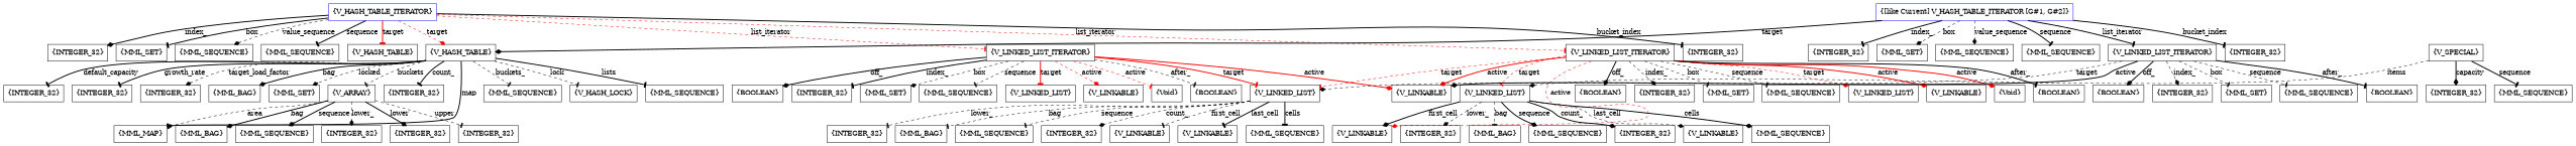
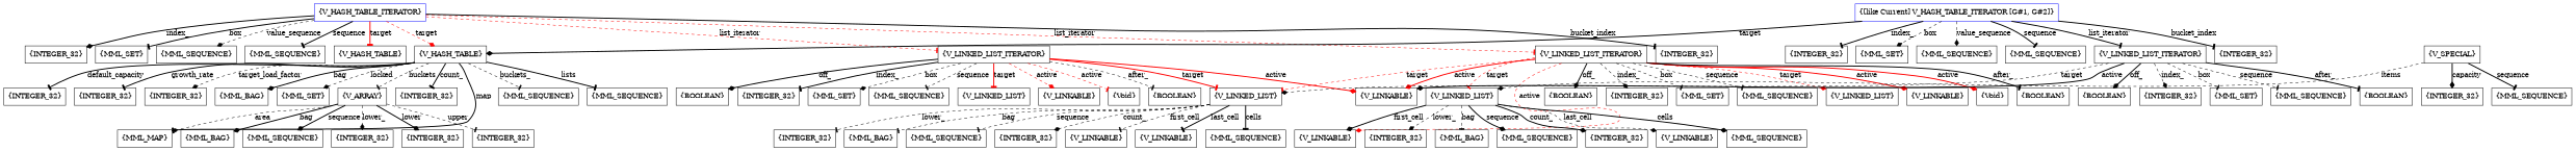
  digraph {
    node [shape=box]
    edge [arrowhead=tee style=bold]
    n1 [color=blue label=<{V_HASH_TABLE_ITERATOR}>]
    n2 [label=<{INTEGER_32}>]
    n3 [label=<{MML_SET}>]
    n4 [label=<{MML_SEQUENCE}>]
    n5 [label=<{MML_SEQUENCE}>]
    n6 [label=<{V_HASH_TABLE}>]
    n7 [label=<{V_HASH_TABLE}>]
    n8 [label=<{V_LINKED_LIST_ITERATOR}>]
    n9 [label=<{V_LINKED_LIST_ITERATOR}>]
    n10 [label=<{INTEGER_32}>]
    n11 [color=blue label=<{[like Current] V_HASH_TABLE_ITERATOR [G#1, G#2]}>]
    n12 [label=<{INTEGER_32}>]
    n13 [label=<{MML_SET}>]
    n14 [label=<{MML_SEQUENCE}>]
    n15 [label=<{MML_SEQUENCE}>]
    n16 [label=<{V_LINKED_LIST_ITERATOR}>]
    n17 [label=<{INTEGER_32}>]
    n18 [label=<{INTEGER_32}>]
    n19 [label=<{INTEGER_32}>]
    n20 [label=<{INTEGER_32}>]
    n21 [label=<{MML_BAG}>]
    n22 [label=<{MML_SET}>]
    n23 [label=<{V_ARRAY}>]
    n24 [label=<{INTEGER_32}>]
    n25 [label=<{MML_MAP}>]
    n26 [label=<{MML_SEQUENCE}>]
-   n27 [label=<{V_HASH_LOCK}>]
    n28 [label=<{MML_SEQUENCE}>]
    n29 [label=<{BOOLEAN}>]
    n30 [label=<{INTEGER_32}>]
    n31 [label=<{MML_SET}>]
    n32 [label=<{MML_SEQUENCE}>]
    n33 [label=<{V_LINKED_LIST}>]
    n34 [label=<{V_LINKED_LIST}>]
    n35 [label=<{V_LINKABLE}>]
    n36 [label=<{Void}>]
    n37 [label=<{V_LINKABLE}>]
    n38 [label=<{BOOLEAN}>]
    n39 [label=<{V_LINKED_LIST}>]
    n40 [label=<{V_LINKABLE}>]
    n41 [label=<{BOOLEAN}>]
    n42 [label=<{INTEGER_32}>]
    n43 [label=<{MML_SET}>]
    n44 [label=<{MML_SEQUENCE}>]
    n45 [label=<{V_LINKED_LIST}>]
    n46 [label=<{V_LINKABLE}>]
    n47 [label=<{Void}>]
    n48 [label=<{BOOLEAN}>]
    n49 [label=<{MML_BAG}>]
    n50 [label=<{MML_SEQUENCE}>]
    n51 [label=<{INTEGER_32}>]
    n52 [label=<{INTEGER_32}>]
    n53 [label=<{INTEGER_32}>]
    n54 [label=<{V_SPECIAL}>]
    n55 [label=<{INTEGER_32}>]
    n56 [label=<{MML_SEQUENCE}>]
    n57 [label=<{INTEGER_32}>]
    n58 [label=<{MML_BAG}>]
    n59 [label=<{MML_SEQUENCE}>]
    n60 [label=<{INTEGER_32}>]
    n61 [label=<{V_LINKABLE}>]
    n62 [label=<{MML_SEQUENCE}>]
    n63 [label=<{INTEGER_32}>]
    n64 [label=<{MML_BAG}>]
    n65 [label=<{MML_SEQUENCE}>]
    n66 [label=<{INTEGER_32}>]
    n67 [label=<{V_LINKABLE}>]
    n68 [label=<{V_LINKABLE}>]
    n69 [label=<{MML_SEQUENCE}>]
    n70 [label=<{BOOLEAN}>]
    n71 [label=<{INTEGER_32}>]
    n72 [label=<{MML_SET}>]
    n73 [label=<{MML_SEQUENCE}>]
    n74 [label=<{BOOLEAN}>]
    n1 -> n2 [arrowhead=diamond label=<index_>]
    n1 -> n3 [label=box]
    n1 -> n4 [arrowhead=diamond label=<value_sequence> style=dashed]
    n1 -> n5 [label=<sequence>]
    n1 -> n6 [color=red label=<target>]
    n1 -> n7 [arrowhead=diamond color=red label=<target> style=dashed]
    n1 -> n8 [color=red label=<list_iterator> style=dashed]
    n1 -> n9 [color=red label=<list_iterator> style=dashed]
    n1 -> n10 [label=<bucket_index>]
    n7 -> n18 [label=<default_capacity>]
    n7 -> n19 [label=<growth_rate>]
    n7 -> n20 [arrowhead=diamond label=<target_load_factor> style=dashed]
    n7 -> n21 [arrowhead=diamond label=<bag>]
    n7 -> n22 [arrowhead=diamond label=<locked> style=dashed]
    n7 -> n23 [label=<buckets> style=dashed]
    n7 -> n24 [label=<count_>]
    n7 -> n25 [label=<map>]
    n7 -> n26 [label=<buckets_> style=dashed]
-   n7 -> n27 [label=<lock> style=dashed]
    n7 -> n28 [label=<lists>]
    n8 -> n29 [arrowhead=diamond label=<off_>]
    n8 -> n30 [label=<index_>]
    n8 -> n31 [arrowhead=diamond label=box style=dashed]
    n8 -> n32 [label=<sequence> style=dashed]
    n8 -> n33 [color=red label=<target>]
    n8 -> n34 [color=red label=<target>]
    n8 -> n35 [arrowhead=diamond color=red label=<active> style=dashed]
    n8 -> n36 [color=red label=<active> style=dashed]
    n8 -> n37 [arrowhead=diamond color=red label=<active>]
    n8 -> n38 [label=<after_> style=dashed]
    n9 -> n34 [color=red label=<target> style=dashed]
    n9 -> n37 [arrowhead=diamond color=red label=<active>]
    n9 -> n39 [color=red label=<target> style=dashed]
    n9 -> n40 [arrowhead=diamond color=red label=<active> style=dashed]
    n9 -> n41 [arrowhead=diamond label=<off_>]
    n9 -> n42 [arrowhead=diamond label=<index_> style=dashed]
    n9 -> n43 [label=box style=dashed]
    n9 -> n44 [label=<sequence> style=dashed]
    n9 -> n45 [arrowhead=diamond color=red label=<target> style=dashed]
    n9 -> n46 [arrowhead=diamond color=red label=<active>]
    n9 -> n47 [arrowhead=diamond color=red label=<active>]
    n9 -> n48 [label=<after_>]
    n11 -> n7 [arrowhead=diamond label=<target>]
    n11 -> n12 [label=<index_>]
    n11 -> n13 [arrowhead=diamond label=box style=dashed]
    n11 -> n14 [arrowhead=diamond label=<value_sequence> style=dashed]
    n11 -> n15 [label=<sequence>]
    n11 -> n16 [label=<list_iterator>]
    n11 -> n17 [label=<bucket_index>]
    n16 -> n34 [arrowhead=diamond label=<target> style=dashed]
    n16 -> n37 [arrowhead=diamond label=<active>]
    n16 -> n70 [arrowhead=diamond label=<off_>]
    n16 -> n71 [arrowhead=diamond label=<index_> style=dashed]
    n16 -> n72 [label=box style=dashed]
    n16 -> n73 [label=<sequence> style=dashed]
    n16 -> n74 [label=<after_>]
    n23 -> n25 [arrowhead=diamond label=<area> style=dashed]
    n23 -> n49 [arrowhead=diamond label=<bag>]
    n23 -> n50 [arrowhead=diamond label=<sequence>]
    n23 -> n51 [arrowhead=diamond label=<lower_> style=dashed]
    n23 -> n52 [arrowhead=diamond label=<lower>]
    n23 -> n53 [label=<upper> style=dashed]
    n34 -> n63 [label=<lower_> style=dashed]
    n34 -> n64 [label=<bag> style=dashed]
    n34 -> n65 [label=<sequence> style=dashed]
    n34 -> n66 [arrowhead=diamond label=<count_> style=dashed]
    n34 -> n67 [label=<first_cell> style=dashed]
    n34 -> n68 [label=<last_cell>]
    n34 -> n69 [label=<cells>]
    n39 -> n40 [arrowhead=diamond label=<first_cell>]
    n39 -> n57 [arrowhead=diamond label=<lower_> style=dashed]
    n39 -> n58 [label=<bag> style=dashed]
    n39 -> n59 [arrowhead=diamond label=<sequence>]
    n39 -> n60 [arrowhead=diamond label=<count_>]
    n39 -> n61 [arrowhead=diamond label=<last_cell> style=dashed]
    n39 -> n62 [arrowhead=diamond label=<cells>]
    n54 -> n39 [arrowhead=diamond label=<items> style=dashed]
    n54 -> n55 [arrowhead=diamond label=<capacity>]
    n54 -> n56 [label=<sequence>]
  }
